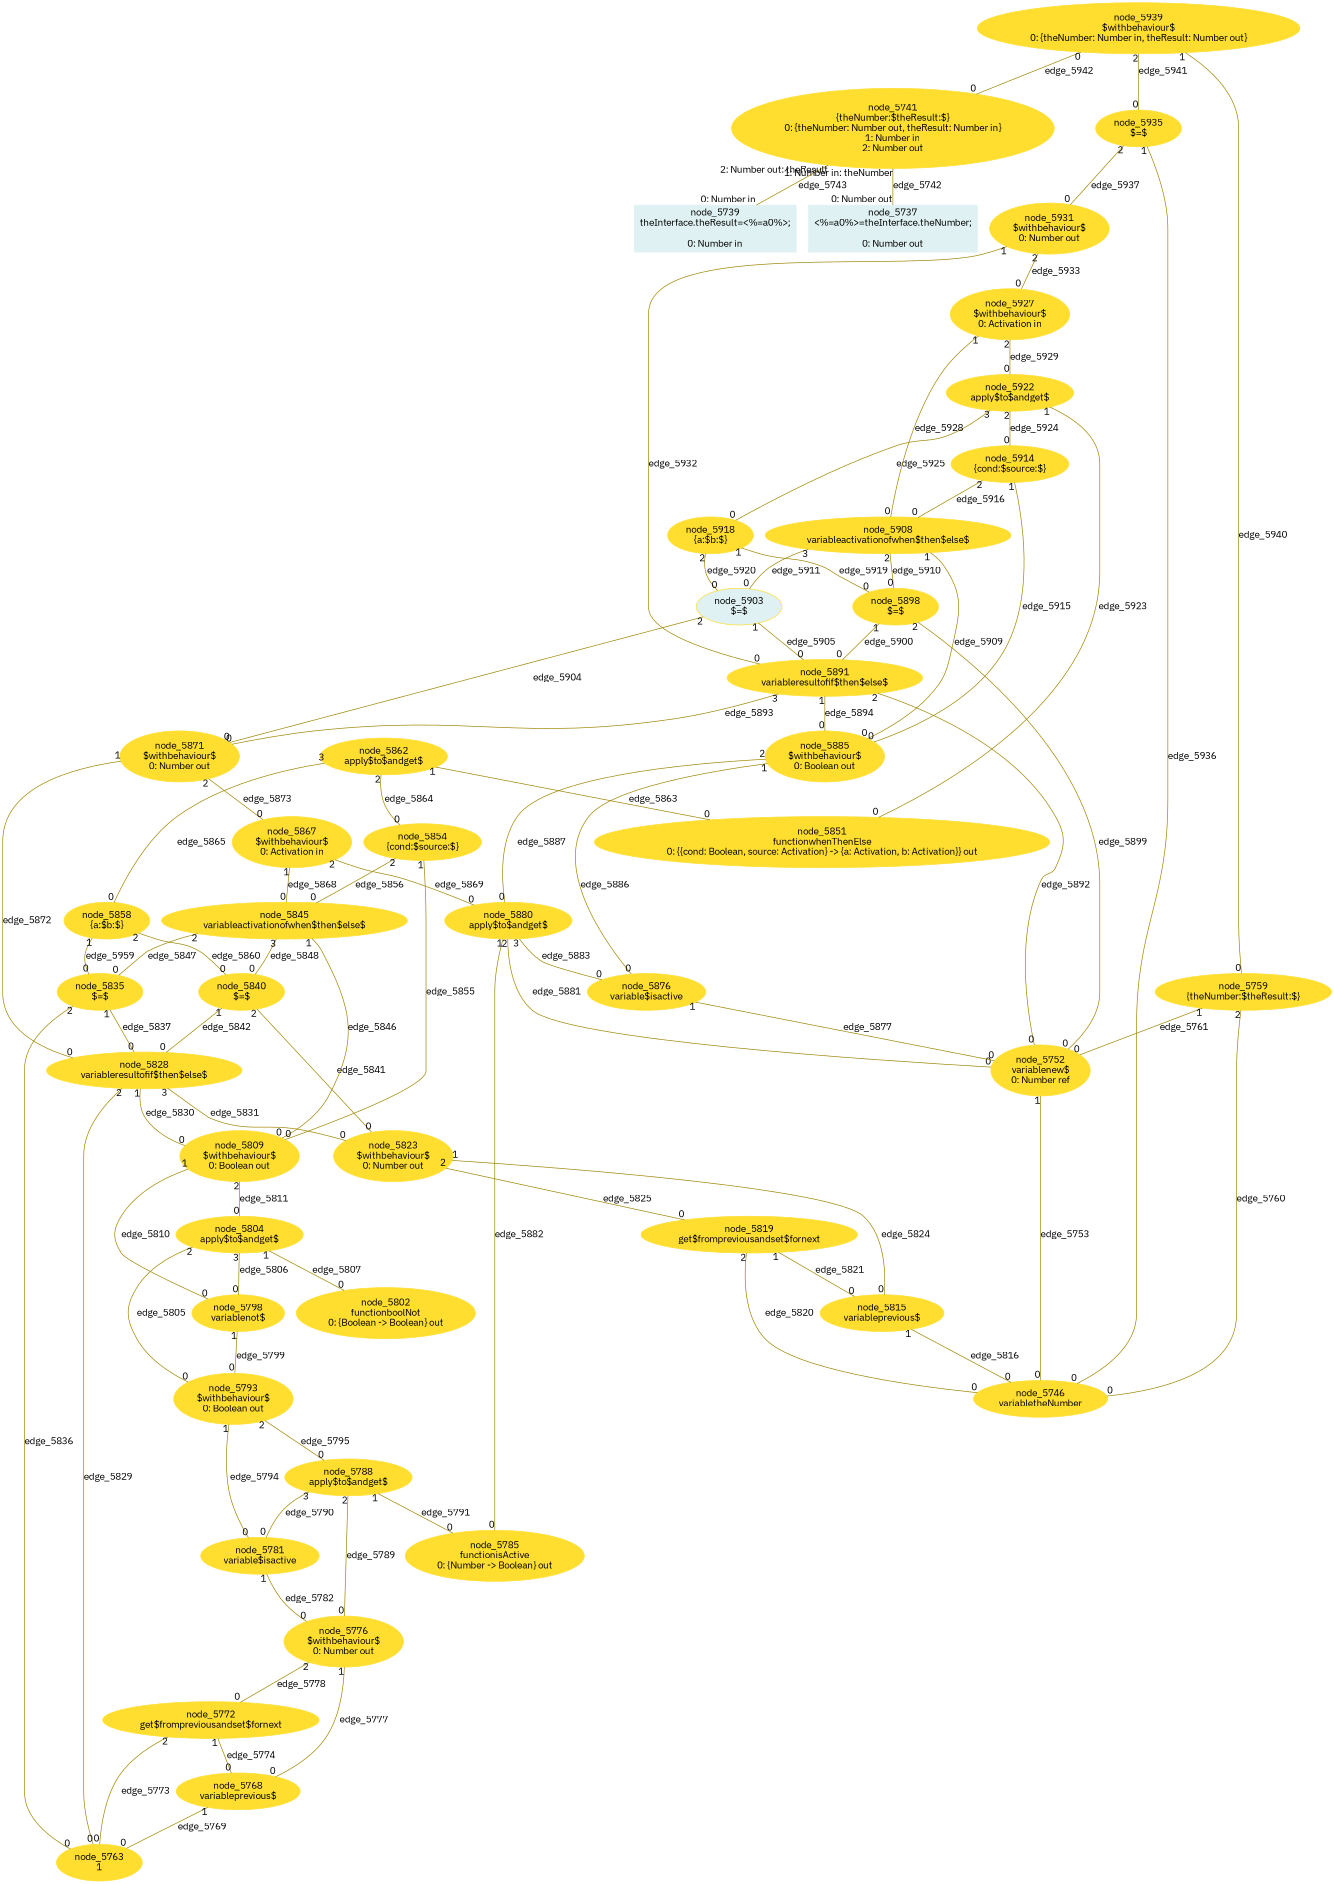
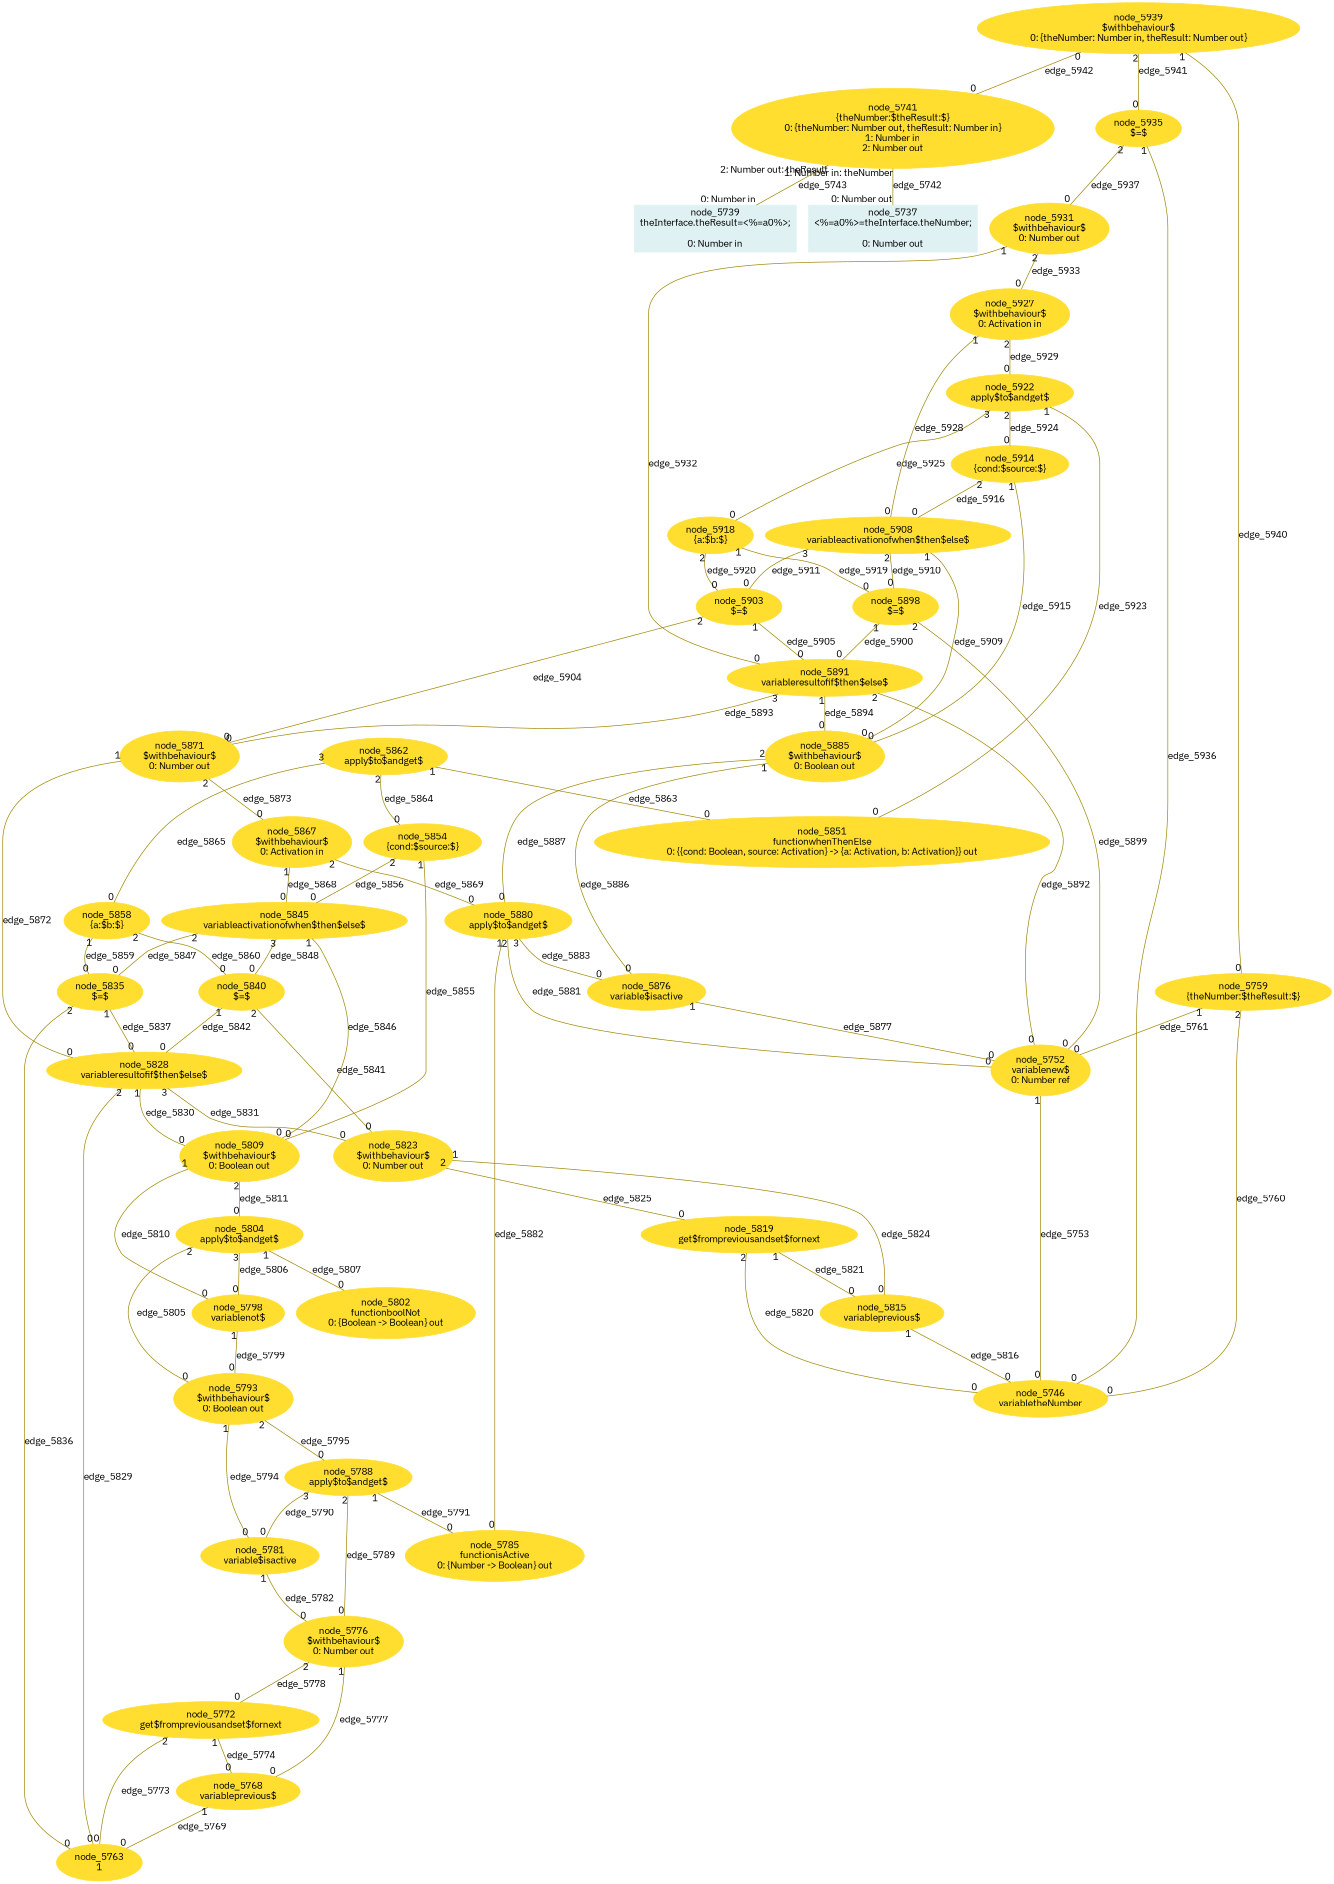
  digraph {
    fontname="IBM Plex Sans"
    node [color="#ffde2f" fontname="IBM Plex Sans" shape=ellipse style=filled]
    edge [arrowHead=none arrowsize=1 color="#9d8400" dir=none fontname="IBM Plex Sans" headlabel=0 taillabel=1]
    n1 [color="#dff1f2" label="node_5737\n<%=a0%>=theInterface.theNumber;\n\n0: Number out" shape=box]
    n2 [color="#dff1f2" label="node_5739\ntheInterface.theResult=<%=a0%>;\n\n0: Number in" shape=box]
    n3 [label="node_5741\n{theNumber:$theResult:$}\n0: {theNumber: Number out, theResult: Number in}\n1: Number in\n2: Number out"]
    n4 [label="node_5746\nvariabletheNumber\n"]
    n5 [label="node_5752\nvariablenew$\n0: Number ref"]
    n6 [label="node_5759\n{theNumber:$theResult:$}\n"]
    n7 [label="node_5763\n1\n"]
    n8 [label="node_5768\nvariableprevious$\n"]
    n9 [label="node_5772\nget$frompreviousandset$fornext\n"]
    n10 [label="node_5776\n$withbehaviour$\n0: Number out"]
    n11 [label="node_5781\nvariable$isactive\n"]
    n12 [label="node_5785\nfunctionisActive\n0: {Number -> Boolean} out"]
    n13 [label="node_5788\napply$to$andget$\n"]
    n14 [label="node_5793\n$withbehaviour$\n0: Boolean out"]
    n15 [label="node_5798\nvariablenot$\n"]
    n16 [label="node_5802\nfunctionboolNot\n0: {Boolean -> Boolean} out"]
    n17 [label="node_5804\napply$to$andget$\n"]
    n18 [label="node_5809\n$withbehaviour$\n0: Boolean out"]
    n19 [label="node_5815\nvariableprevious$\n"]
    n20 [label="node_5819\nget$frompreviousandset$fornext\n"]
    n21 [label="node_5823\n$withbehaviour$\n0: Number out"]
    n22 [label="node_5828\nvariableresultofif$then$else$\n"]
    n23 [label="node_5835\n$=$\n"]
    n24 [label="node_5840\n$=$\n"]
    n25 [label="node_5845\nvariableactivationofwhen$then$else$\n"]
    n26 [label="node_5851\nfunctionwhenThenElse\n0: {{cond: Boolean, source: Activation} -> {a: Activation, b: Activation}} out"]
    n27 [label="node_5854\n{cond:$source:$}\n"]
    n28 [label="node_5858\n{a:$b:$}\n"]
    n29 [label="node_5862\napply$to$andget$\n"]
    n30 [label="node_5867\n$withbehaviour$\n0: Activation in"]
    n31 [label="node_5880\napply$to$andget$\n"]
    n32 [label="node_5871\n$withbehaviour$\n0: Number out"]
    n33 [label="node_5876\nvariable$isactive\n"]
    n34 [label="node_5885\n$withbehaviour$\n0: Boolean out"]
    n35 [label="node_5891\nvariableresultofif$then$else$\n"]
    n36 [label="node_5898\n$=$\n"]
-   n37 [label="node_5903\n$=$\n" fillcolor="#dff1f2"]
+   n37 [label="node_5903\n$=$\n"]
    n38 [label="node_5908\nvariableactivationofwhen$then$else$\n"]
    n39 [label="node_5914\n{cond:$source:$}\n"]
    n40 [label="node_5918\n{a:$b:$}\n"]
    n41 [label="node_5922\napply$to$andget$\n"]
    n42 [label="node_5927\n$withbehaviour$\n0: Activation in"]
    n43 [label="node_5931\n$withbehaviour$\n0: Number out"]
    n44 [label="node_5935\n$=$\n"]
    n45 [label="node_5939\n$withbehaviour$\n0: {theNumber: Number in, theResult: Number out}"]
    n3 -> n1 [headlabel="0: Number out" label=edge_5742 taillabel="1: Number in: theNumber"]
    n3 -> n2 [headlabel="0: Number in" label=edge_5743 taillabel="2: Number out: theResult"]
    n5 -> n4 [label=edge_5753]
    n6 -> n4 [label=edge_5760 taillabel=2]
    n6 -> n5 [label=edge_5761]
    n8 -> n7 [label=edge_5769]
    n9 -> n7 [label=edge_5773 taillabel=2]
    n9 -> n8 [label=edge_5774]
    n10 -> n8 [label=edge_5777]
    n10 -> n9 [label=edge_5778 taillabel=2]
    n11 -> n10 [label=edge_5782]
    n13 -> n10 [label=edge_5789 taillabel=2]
    n13 -> n11 [label=edge_5790 taillabel=3]
    n13 -> n12 [label=edge_5791]
    n14 -> n11 [label=edge_5794]
    n14 -> n13 [label=edge_5795 taillabel=2]
    n15 -> n14 [label=edge_5799]
    n17 -> n14 [label=edge_5805 taillabel=2]
    n17 -> n15 [label=edge_5806 taillabel=3]
    n17 -> n16 [label=edge_5807]
    n18 -> n15 [label=edge_5810]
    n18 -> n17 [label=edge_5811 taillabel=2]
    n19 -> n4 [label=edge_5816]
    n20 -> n4 [label=edge_5820 taillabel=2]
    n20 -> n19 [label=edge_5821]
    n21 -> n19 [label=edge_5824]
    n21 -> n20 [label=edge_5825 taillabel=2]
    n22 -> n7 [label=edge_5829 taillabel=2]
    n22 -> n18 [label=edge_5830]
    n22 -> n21 [label=edge_5831 taillabel=3]
    n23 -> n7 [label=edge_5836 taillabel=2]
    n23 -> n22 [label=edge_5837]
    n24 -> n21 [label=edge_5841 taillabel=2]
    n24 -> n22 [label=edge_5842]
    n25 -> n18 [label=edge_5846]
    n25 -> n23 [label=edge_5847 taillabel=2]
    n25 -> n24 [label=edge_5848 taillabel=3]
    n27 -> n18 [label=edge_5855]
    n27 -> n25 [label=edge_5856 taillabel=2]
-   n28 -> n23 [label=edge_5959]
+   n28 -> n23 [label=edge_5859]
    n28 -> n24 [label=edge_5860 taillabel=2]
    n29 -> n26 [label=edge_5863]
    n29 -> n27 [label=edge_5864 taillabel=2]
    n29 -> n28 [label=edge_5865 taillabel=3]
    n30 -> n25 [label=edge_5868]
    n30 -> n31 [label=edge_5869 taillabel=2]
    n31 -> n5 [label=edge_5881 taillabel=2]
    n31 -> n12 [label=edge_5882]
    n31 -> n33 [label=edge_5883 taillabel=3]
    n32 -> n22 [label=edge_5872]
    n32 -> n30 [label=edge_5873 taillabel=2]
    n33 -> n5 [label=edge_5877]
    n34 -> n31 [label=edge_5887 taillabel=2]
    n34 -> n33 [label=edge_5886]
    n35 -> n5 [label=edge_5892 taillabel=2]
    n35 -> n32 [label=edge_5893 taillabel=3]
    n35 -> n34 [label=edge_5894]
    n36 -> n5 [label=edge_5899 taillabel=2]
    n36 -> n35 [label=edge_5900]
    n37 -> n32 [label=edge_5904 taillabel=2]
    n37 -> n35 [label=edge_5905]
    n38 -> n34 [label=edge_5909]
    n38 -> n36 [label=edge_5910 taillabel=2]
    n38 -> n37 [label=edge_5911 taillabel=3]
    n39 -> n34 [label=edge_5915]
    n39 -> n38 [label=edge_5916 taillabel=2]
    n40 -> n36 [label=edge_5919]
    n40 -> n37 [label=edge_5920 taillabel=2]
    n41 -> n26 [label=edge_5923]
    n41 -> n39 [label=edge_5924 taillabel=2]
    n41 -> n40 [label=edge_5925 taillabel=3]
    n42 -> n38 [label=edge_5928]
    n42 -> n41 [label=edge_5929 taillabel=2]
    n43 -> n35 [label=edge_5932]
    n43 -> n42 [label=edge_5933 taillabel=2]
    n44 -> n4 [label=edge_5936]
    n44 -> n43 [label=edge_5937 taillabel=2]
    n45 -> n3 [label=edge_5942 taillabel=0]
    n45 -> n6 [label=edge_5940]
    n45 -> n44 [label=edge_5941 taillabel=2]
  }
